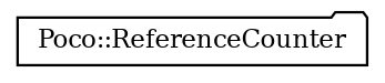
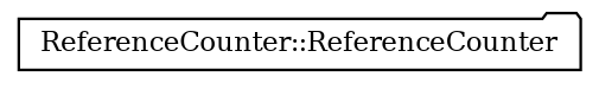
  digraph {
    rankdir=LR
    fontname="DejaVu Serif"
-   n1 [color=black fillcolor=white fontname="DejaVu Serif" fontsize=10 height=0.2 label="Poco::ReferenceCounter" shape=folder style=filled width=0.4]
+   n1 [color=black fillcolor=white fontname="DejaVu Serif" fontsize=10 height=0.2 label="ReferenceCounter::ReferenceCounter" shape=folder style=filled width=0.4]
  }
